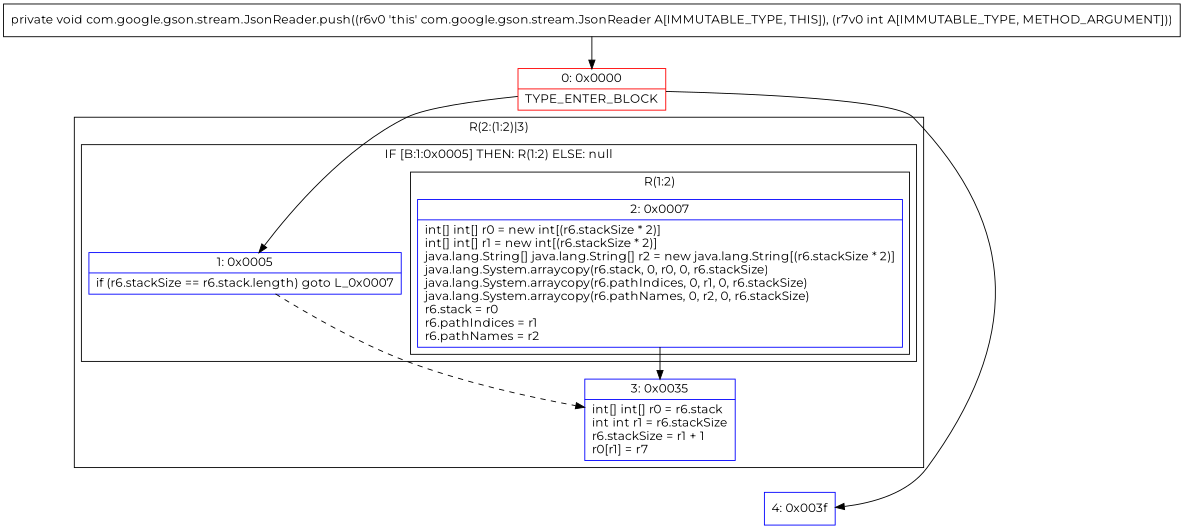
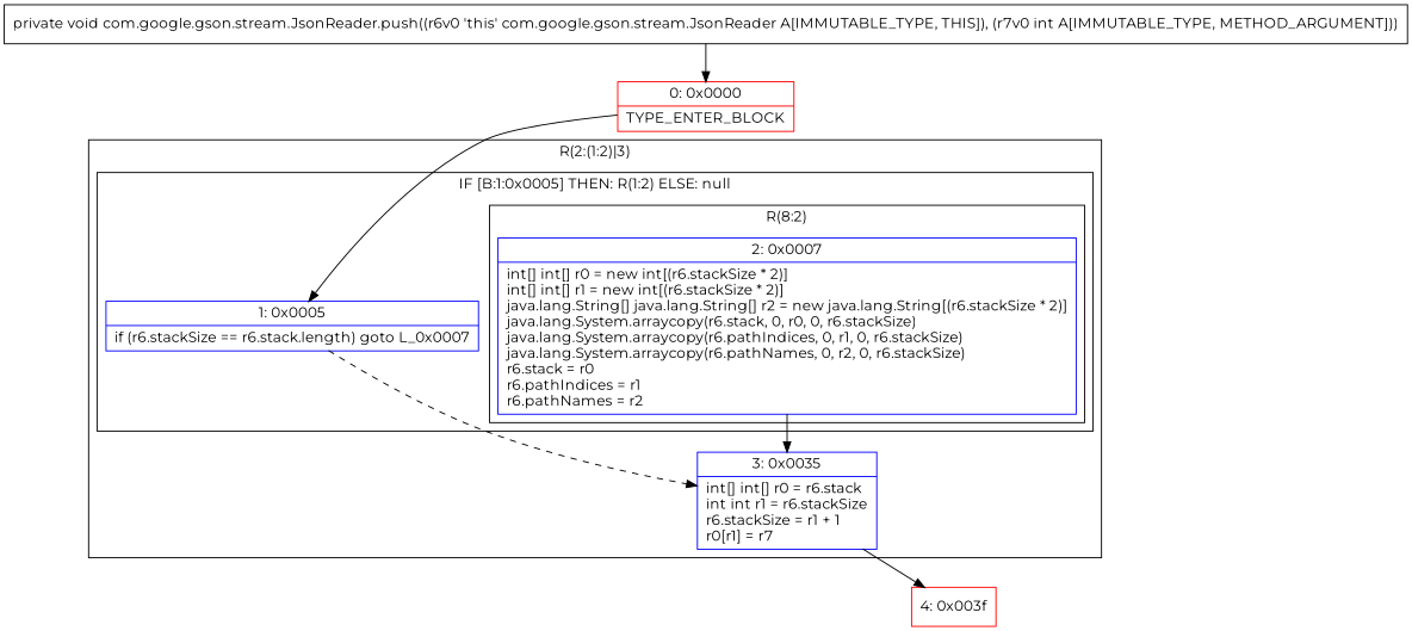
  digraph {
    fontname=Montserrat
    node [color=blue fontname=Montserrat shape=record]
    edge [fontname=Montserrat]
    n1 [label="{2\:\ 0x0007|int[] int[] r0 = new int[(r6.stackSize * 2)]\lint[] int[] r1 = new int[(r6.stackSize * 2)]\ljava.lang.String[] java.lang.String[] r2 = new java.lang.String[(r6.stackSize * 2)]\ljava.lang.System.arraycopy(r6.stack, 0, r0, 0, r6.stackSize)\ljava.lang.System.arraycopy(r6.pathIndices, 0, r1, 0, r6.stackSize)\ljava.lang.System.arraycopy(r6.pathNames, 0, r2, 0, r6.stackSize)\lr6.stack = r0\lr6.pathIndices = r1\lr6.pathNames = r2\l}"]
    n2 [label="{1\:\ 0x0005|if (r6.stackSize == r6.stack.length) goto L_0x0007\l}"]
    n3 [label="{3\:\ 0x0035|int[] int[] r0 = r6.stack\lint int r1 = r6.stackSize\lr6.stackSize = r1 + 1\lr0[r1] = r7\l}"]
-   n4 [label="{4\:\ 0x003f}"]
+   n4 [color=red label="{4\:\ 0x003f}"]
    n5 [color=red label="{0\:\ 0x0000|TYPE_ENTER_BLOCK\l}"]
    n6 [label="{private void com.google.gson.stream.JsonReader.push((r6v0 'this' com.google.gson.stream.JsonReader A[IMMUTABLE_TYPE, THIS]), (r7v0 int A[IMMUTABLE_TYPE, METHOD_ARGUMENT])) }" color=""]
    subgraph cluster_1 {
      label="R(2:(1:2)|3)"
      n3
      subgraph cluster_2 {
        label="IF [B:1:0x0005] THEN: R(1:2) ELSE: null"
        n2
        subgraph cluster_3 {
-         label="R(1:2)"
+         label="R(8:2)"
          n1
        }
      }
    }
    n1 -> n3
    n2 -> n3 [style=dashed]
-   n5 -> n4
+   n3 -> n4
    n5 -> n2
    n6 -> n5
  }
